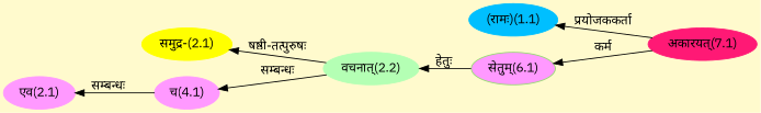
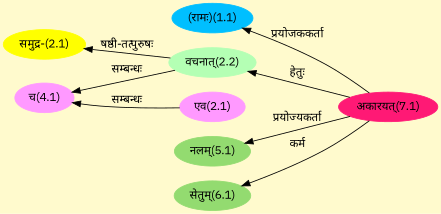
  digraph {
    bgcolor=lemonchiffon1
    compound=true
    fontname="IBM Plex Sans"
    rankdir=LR
    node [color="#FF99FF" fontname="IBM Plex Sans" style=filled]
    edge [dir=back fontname="IBM Plex Sans"]
    n1 [color="#00BFFF" label="(रामः)(1.1)"]
    n2 [color="#FF1975" label="अकारयत्(7.1)"]
    n3 [color="#FFFF00" label="समुद्र-(2.1)"]
    n4 [color="#B4FFB4" label="वचनात्(2.2)"]
    n5 [label="च(4.1)"]
    n6 [label="एव(2.1)"]
-   n8 [color="#93DB70" label="सेतुम्(6.1)" fillcolor="#FF99FF"]
+   n7 [color="#93DB70" label="नलम्(5.1)"]
+   n8 [color="#93DB70" label="सेतुम्(6.1)"]
    n1 -> n2 [label="प्रयोजककर्ता"]
    n3 -> n4 [label="षष्ठी-तत्पुरुषः"]
-   n4 -> n8 [label="हेतुः"]
+   n4 -> n2 [label="हेतुः"]
    n5 -> n4 [label="सम्बन्धः"]
-   n6 -> n5 [label="सम्बन्धः"]
+   n5 -> n6 [label="सम्बन्धः"]
+   n7 -> n2 [label="प्रयोज्यकर्ता"]
    n8 -> n2 [label="कर्म"]
  }
